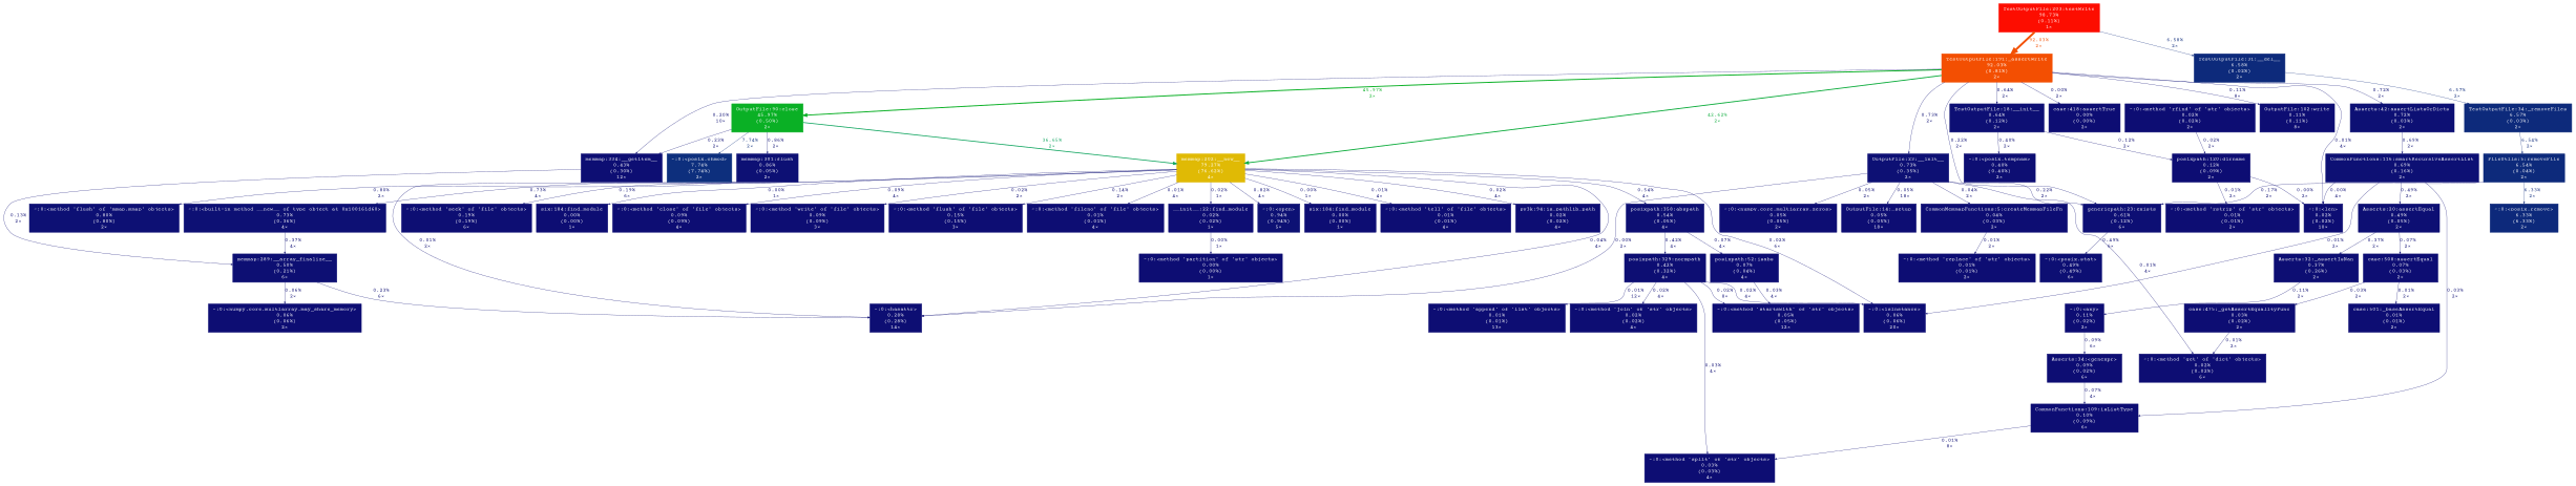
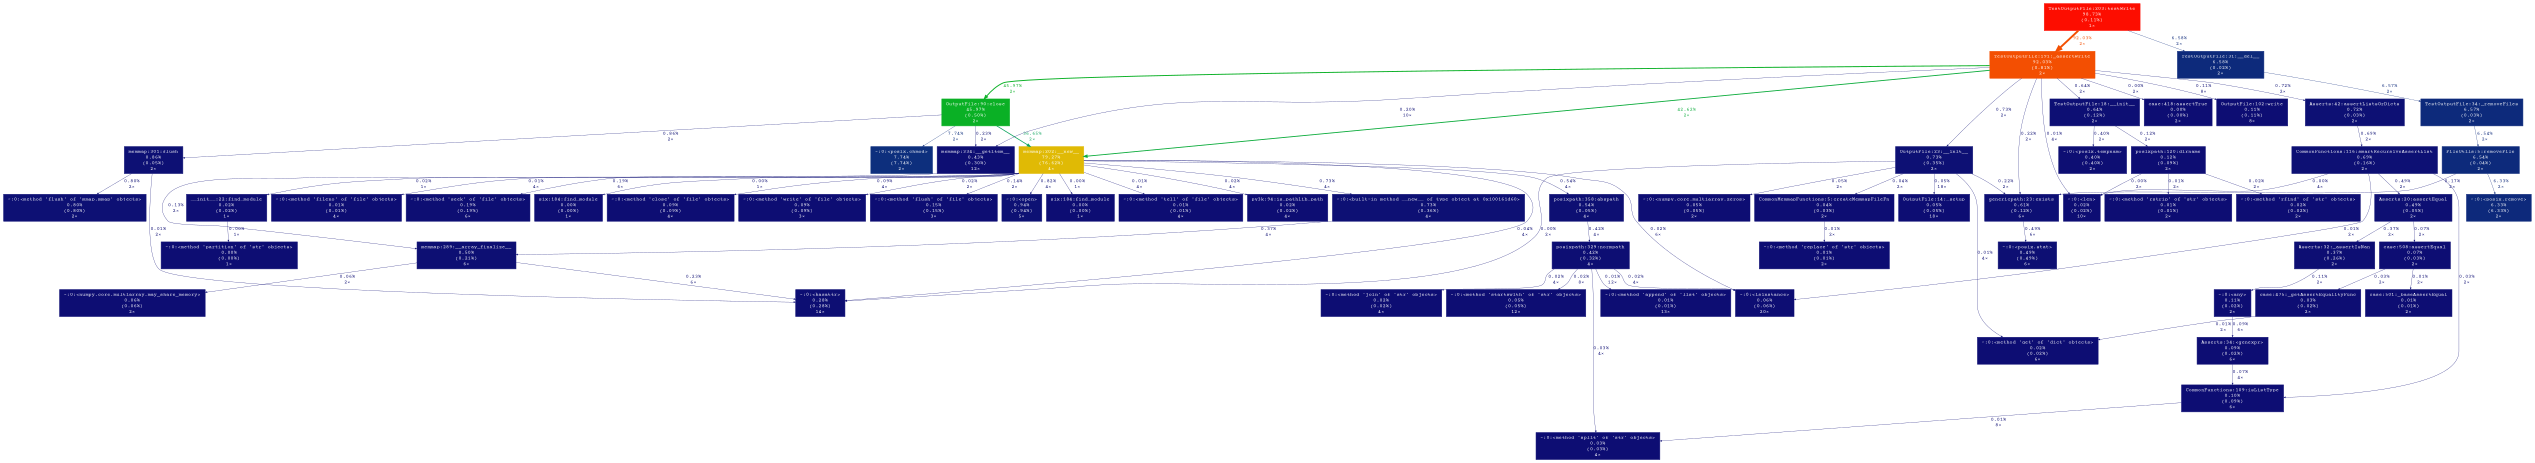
  digraph {
    fontname="Courier Prime"
    nodesep=0.125
    ranksep=0.25
    node [color="#0d0d73" fontcolor="#ffffff" fontname="Courier Prime" fontsize=10.00 shape=box style=filled]
    edge [arrowsize=0.35 color="#0d0d73" fontcolor="#0d0d73" fontname="Courier Prime" fontsize=10.00 labeldistance=0.50 penwidth=0.50]
-   n1 [height=0 label="posixpath:52:isabs\n0.07%\n(0.04%)\n4×" width=0]
    n2 [height=0 label="~:0:<method 'startswith' of 'str' objects>\n0.05%\n(0.05%)\n12×" width=0]
    n3 [color="#0d0f73" height=0 label="posixpath:358:abspath\n0.54%\n(0.05%)\n4×" width=0]
    n4 [color="#0d0e73" height=0 label="posixpath:329:normpath\n0.42%\n(0.32%)\n4×" width=0]
    n5 [height=0 label="~:0:<isinstance>\n0.06%\n(0.06%)\n20×" width=0]
    n6 [height=0 label="~:0:<method 'split' of 'str' objects>\n0.03%\n(0.03%)\n4×" width=0]
    n7 [height=0 label="~:0:<method 'append' of 'list' objects>\n0.01%\n(0.01%)\n13×" width=0]
    n8 [height=0 label="~:0:<method 'join' of 'str' objects>\n0.02%\n(0.02%)\n4×" width=0]
    n9 [height=0 label="~:0:<method 'fileno' of 'file' objects>\n0.01%\n(0.01%)\n4×" width=0]
    n10 [color="#e0ba05" height=0 label="memmap:202:__new__\n79.27%\n(76.62%)\n4×" width=0]
    n11 [height=0 label="__init__:22:find_module\n0.02%\n(0.02%)\n1×" width=0]
    n12 [color="#0d1174" height=0 label="~:0:<open>\n0.94%\n(0.94%)\n5×" width=0]
    n13 [height=0 label="six:184:find_module\n0.00%\n(0.00%)\n1×" width=0]
    n14 [height=0 label="~:0:<method 'tell' of 'file' objects>\n0.01%\n(0.01%)\n4×" width=0]
    n15 [height=0 label="py3k:94:is_pathlib_path\n0.02%\n(0.02%)\n4×" width=0]
    n16 [color="#0d1074" height=0 label="~:0:<built-in method __new__ of type object at 0x100161d60>\n0.73%\n(0.36%)\n4×" width=0]
    n17 [color="#0d0e73" height=0 label="~:0:<method 'seek' of 'file' objects>\n0.19%\n(0.19%)\n6×" width=0]
    n18 [height=0 label="six:184:find_module\n0.00%\n(0.00%)\n1×" width=0]
    n19 [color="#0d0e73" height=0 label="~:0:<hasattr>\n0.28%\n(0.28%)\n14×" width=0]
    n20 [height=0 label="~:0:<method 'close' of 'file' objects>\n0.09%\n(0.09%)\n4×" width=0]
    n21 [height=0 label="~:0:<method 'write' of 'file' objects>\n0.09%\n(0.09%)\n3×" width=0]
    n22 [height=0 label="~:0:<method 'flush' of 'file' objects>\n0.15%\n(0.15%)\n3×" width=0]
    n23 [height=0 label="~:0:<method 'partition' of 'str' objects>\n0.00%\n(0.00%)\n1×" width=0]
    n24 [color="#0d0f73" height=0 label="memmap:289:__array_finalize__\n0.50%\n(0.21%)\n6×" width=0]
    n25 [height=0 label="~:0:<numpy.core.multiarray.may_share_memory>\n0.06%\n(0.06%)\n2×" width=0]
    n26 [color="#0d2a7b" height=0 label="FileUtils:5:removeFile\n6.54%\n(0.04%)\n2×" width=0]
    n27 [color="#0d0f74" height=0 label="genericpath:23:exists\n0.61%\n(0.12%)\n6×" width=0]
    n28 [color="#0d297b" height=0 label="~:0:<posix.remove>\n6.33%\n(6.33%)\n2×" width=0]
    n29 [color="#0d0f73" height=0 label="~:0:<posix.stat>\n0.49%\n(0.49%)\n6×" width=0]
    n30 [color="#0d2a7b" height=0 label="TestOutputFile:34:_removeFiles\n6.57%\n(0.03%)\n2×" width=0]
    n31 [color="#0d0e73" height=0 label="~:0:<posix.tempnam>\n0.40%\n(0.40%)\n2×" width=0]
    n32 [color="#0d0f74" height=0 label="TestOutputFile:18:__init__\n0.64%\n(0.12%)\n2×" width=0]
    n33 [height=0 label="posixpath:120:dirname\n0.12%\n(0.09%)\n2×" width=0]
    n34 [height=0 label="~:0:<len>\n0.02%\n(0.02%)\n10×" width=0]
    n35 [height=0 label="~:0:<method 'rfind' of 'str' objects>\n0.02%\n(0.02%)\n2×" width=0]
    n36 [height=0 label="~:0:<method 'rstrip' of 'str' objects>\n0.01%\n(0.01%)\n2×" width=0]
    n37 [color="#0d0f73" height=0 label="Asserts:20:assertEqual\n0.49%\n(0.05%)\n2×" width=0]
    n38 [color="#0d0e73" height=0 label="Asserts:32:_assertIsNan\n0.37%\n(0.26%)\n2×" width=0]
    n39 [height=0 label="case:508:assertEqual\n0.07%\n(0.03%)\n2×" width=0]
    n40 [height=0 label="~:0:<any>\n0.11%\n(0.02%)\n2×" width=0]
    n41 [height=0 label="case:475:_getAssertEqualityFunc\n0.03%\n(0.02%)\n2×" width=0]
    n42 [height=0 label="case:501:_baseAssertEqual\n0.01%\n(0.01%)\n2×" width=0]
    n43 [height=0 label="Asserts:34:<genexpr>\n0.09%\n(0.02%)\n6×" width=0]
    n44 [height=0 label="~:0:<method 'get' of 'dict' objects>\n0.02%\n(0.02%)\n6×" width=0]
    n45 [color="#0d1074" height=0 label="CommonFunctions:116:smartRecursiveAssertList\n0.69%\n(0.16%)\n2×" width=0]
    n46 [height=0 label="CommonFunctions:109:isListType\n0.10%\n(0.09%)\n6×" width=0]
    n47 [color="#0ab025" height=0 label="OutputFile:90:close\n45.97%\n(0.50%)\n2×" width=0]
    n48 [color="#0d1074" height=0 label="memmap:301:flush\n0.86%\n(0.05%)\n2×" width=0]
    n49 [color="#0d2f7d" height=0 label="~:0:<posix.chmod>\n7.74%\n(7.74%)\n2×" width=0]
    n50 [color="#0d0e73" height=0 label="memmap:334:__getitem__\n0.43%\n(0.30%)\n12×" width=0]
    n51 [color="#0d1074" height=0 label="~:0:<method 'flush' of 'mmap.mmap' objects>\n0.80%\n(0.80%)\n2×" width=0]
    n52 [color="#f34f02" height=0 label="TestOutputFile:191:_assertWrite\n92.03%\n(0.81%)\n2×" width=0]
    n53 [color="#0d1074" height=0 label="OutputFile:23:__init__\n0.73%\n(0.35%)\n2×" width=0]
    n54 [height=0 label="case:418:assertTrue\n0.00%\n(0.00%)\n2×" width=0]
    n55 [height=0 label="OutputFile:102:write\n0.11%\n(0.11%)\n8×" width=0]
    n56 [color="#0d1074" height=0 label="Asserts:42:assertListsOrDicts\n0.72%\n(0.03%)\n2×" width=0]
    n57 [height=0 label="CommonMemmapFunctions:5:createMemmapFileFn\n0.04%\n(0.03%)\n2×" width=0]
    n58 [height=0 label="OutputFile:14:_setup\n0.05%\n(0.05%)\n18×" width=0]
    n59 [height=0 label="~:0:<numpy.core.multiarray.zeros>\n0.05%\n(0.05%)\n2×" width=0]
    n60 [height=0 label="~:0:<method 'replace' of 'str' objects>\n0.01%\n(0.01%)\n2×" width=0]
    n61 [color="#fd0d00" height=0 label="TestOutputFile:203:testWrite\n98.73%\n(0.11%)\n1×" width=0]
    n62 [color="#0d2a7b" height=0 label="TestOutputFile:31:__del__\n6.58%\n(0.02%)\n2×" width=0]
-   n1 -> n2 [label="0.03%\n4×"]
-   n3 -> n1 [label="0.07%\n4×"]
    n3 -> n4 [color="#0d0e73" fontcolor="#0d0e73" label="0.42%\n4×"]
    n4 -> n2 [label="0.02%\n8×"]
    n4 -> n5 [label="0.02%\n4×"]
    n4 -> n6 [label="0.03%\n4×"]
    n4 -> n7 [label="0.01%\n12×"]
    n4 -> n8 [label="0.02%\n4×"]
    n10 -> n3 [color="#0d0f73" fontcolor="#0d0f73" label="0.54%\n4×"]
    n10 -> n5 [label="0.02%\n6×"]
    n10 -> n9 [label="0.01%\n4×"]
    n10 -> n11 [label="0.02%\n1×"]
    n10 -> n12 [color="#0d1074" fontcolor="#0d1074" label="0.82%\n4×"]
    n10 -> n13 [label="0.00%\n1×"]
    n10 -> n14 [label="0.01%\n4×"]
    n10 -> n15 [label="0.02%\n4×"]
    n10 -> n16 [color="#0d1074" fontcolor="#0d1074" label="0.73%\n4×"]
    n10 -> n17 [color="#0d0e73" fontcolor="#0d0e73" label="0.19%\n6×"]
    n10 -> n18 [label="0.00%\n1×"]
    n10 -> n19 [label="0.04%\n4×"]
    n10 -> n20 [label="0.09%\n4×"]
    n10 -> n21 [label="0.02%\n2×"]
    n10 -> n22 [label="0.14%\n2×"]
    n11 -> n23 [label="0.00%\n1×"]
    n16 -> n24 [color="#0d0e73" fontcolor="#0d0e73" label="0.37%\n4×"]
    n24 -> n19 [color="#0d0e73" fontcolor="#0d0e73" label="0.23%\n6×"]
    n24 -> n25 [label="0.06%\n2×"]
    n26 -> n27 [label="0.17%\n2×"]
    n26 -> n28 [color="#0d297b" fontcolor="#0d297b" label="6.33%\n2×"]
    n27 -> n29 [color="#0d0f73" fontcolor="#0d0f73" label="0.49%\n6×"]
    n30 -> n26 [color="#0d2a7b" fontcolor="#0d2a7b" label="6.54%\n2×"]
    n32 -> n31 [color="#0d0e73" fontcolor="#0d0e73" label="0.40%\n2×"]
    n32 -> n33 [label="0.12%\n2×"]
    n33 -> n34 [label="0.00%\n2×"]
-   n35 -> n33 [label="0.02%\n2×"]
+   n33 -> n35 [label="0.02%\n2×"]
    n33 -> n36 [label="0.01%\n2×"]
    n37 -> n38 [color="#0d0e73" fontcolor="#0d0e73" label="0.37%\n2×"]
    n37 -> n39 [label="0.07%\n2×"]
    n38 -> n40 [label="0.11%\n2×"]
    n39 -> n41 [label="0.03%\n2×"]
    n39 -> n42 [label="0.01%\n2×"]
    n40 -> n43 [label="0.09%\n6×"]
    n41 -> n44 [label="0.01%\n2×"]
    n43 -> n46 [label="0.07%\n4×"]
    n45 -> n5 [label="0.01%\n2×"]
    n45 -> n34 [label="0.00%\n4×"]
    n45 -> n37 [color="#0d0f73" fontcolor="#0d0f73" label="0.49%\n2×"]
    n45 -> n46 [label="0.03%\n2×"]
    n46 -> n6 [label="0.01%\n8×"]
    n47 -> n10 [arrowsize=0.61 color="#0ba35c" fontcolor="#0ba35c" label="36.65%\n2×" labeldistance=1.47 penwidth=1.47]
    n47 -> n48 [color="#0d1074" fontcolor="#0d1074" label="0.86%\n2×"]
    n47 -> n49 [color="#0d2f7d" fontcolor="#0d2f7d" label="7.74%\n2×"]
    n47 -> n50 [color="#0d0e73" fontcolor="#0d0e73" label="0.23%\n2×"]
    n48 -> n19 [label="0.01%\n2×"]
    n48 -> n51 [color="#0d1074" fontcolor="#0d1074" label="0.80%\n2×"]
    n50 -> n24 [label="0.13%\n2×"]
    n52 -> n10 [arrowsize=0.65 color="#0aab3a" fontcolor="#0aab3a" label="42.62%\n2×" labeldistance=1.70 penwidth=1.70]
    n52 -> n27 [color="#0d0e73" fontcolor="#0d0e73" label="0.22%\n2×"]
    n52 -> n32 [color="#0d0f74" fontcolor="#0d0f74" label="0.64%\n2×"]
    n52 -> n34 [label="0.01%\n4×"]
    n52 -> n47 [arrowsize=0.68 color="#0ab025" fontcolor="#0ab025" label="45.97%\n2×" labeldistance=1.84 penwidth=1.84]
    n52 -> n50 [color="#0d0e73" fontcolor="#0d0e73" label="0.20%\n10×"]
    n52 -> n53 [color="#0d1074" fontcolor="#0d1074" label="0.73%\n2×"]
    n52 -> n54 [label="0.00%\n2×"]
    n52 -> n55 [label="0.11%\n8×"]
    n52 -> n56 [color="#0d1074" fontcolor="#0d1074" label="0.72%\n2×"]
    n53 -> n19 [label="0.00%\n2×"]
    n53 -> n27 [color="#0d0e73" fontcolor="#0d0e73" label="0.22%\n2×"]
    n53 -> n44 [label="0.01%\n4×"]
    n53 -> n57 [label="0.04%\n2×"]
    n53 -> n58 [label="0.05%\n18×"]
    n53 -> n59 [label="0.05%\n2×"]
    n56 -> n45 [color="#0d1074" fontcolor="#0d1074" label="0.69%\n2×"]
    n57 -> n60 [label="0.01%\n2×"]
    n61 -> n52 [arrowsize=0.96 color="#f34f02" fontcolor="#f34f02" label="92.03%\n2×" labeldistance=3.68 penwidth=3.68]
    n61 -> n62 [color="#0d2a7b" fontcolor="#0d2a7b" label="6.58%\n2×"]
    n62 -> n30 [color="#0d2a7b" fontcolor="#0d2a7b" label="6.57%\n2×"]
  }
